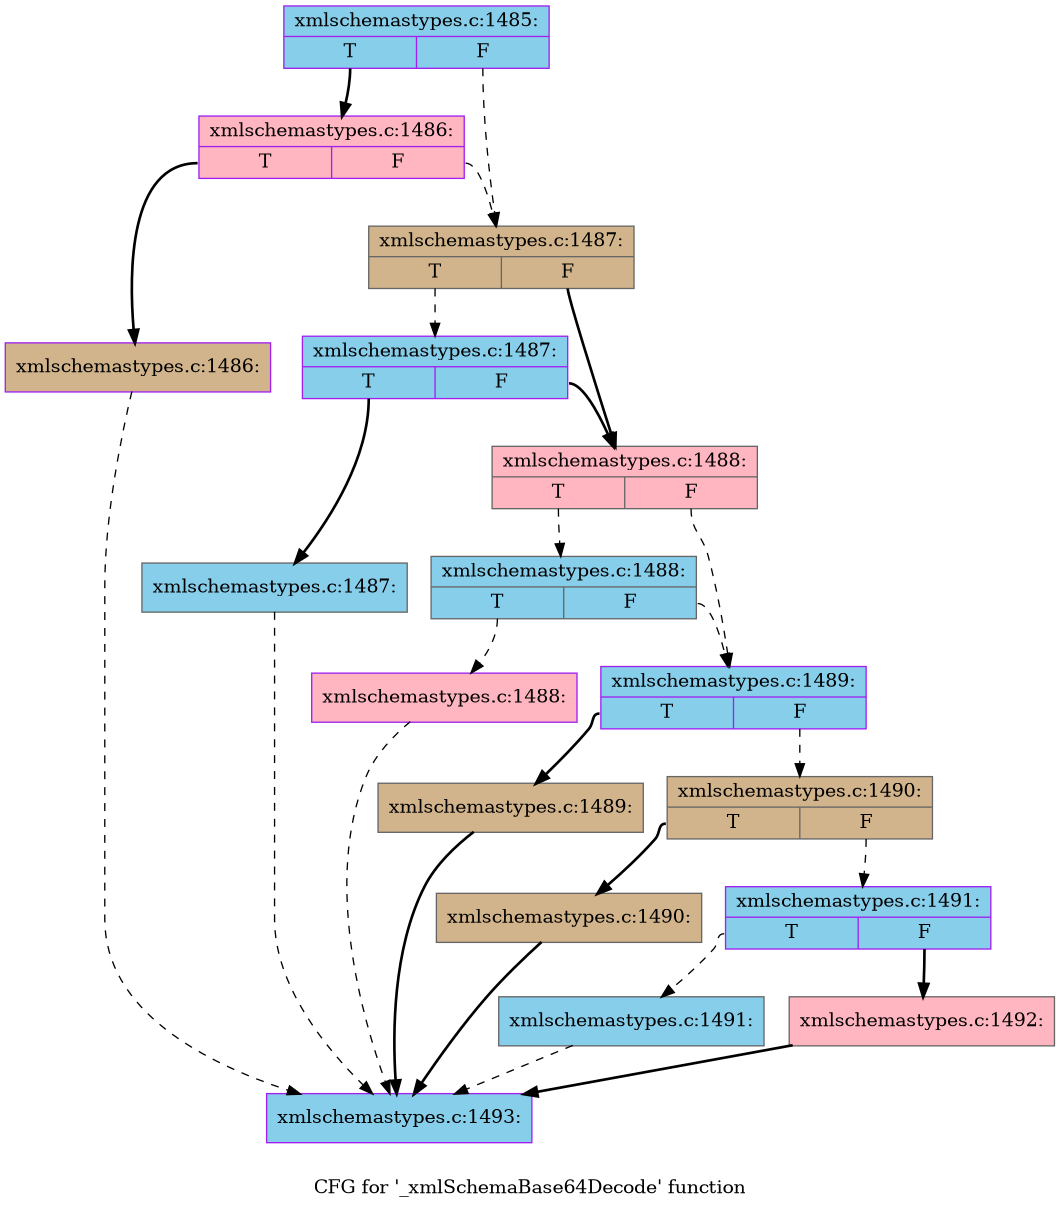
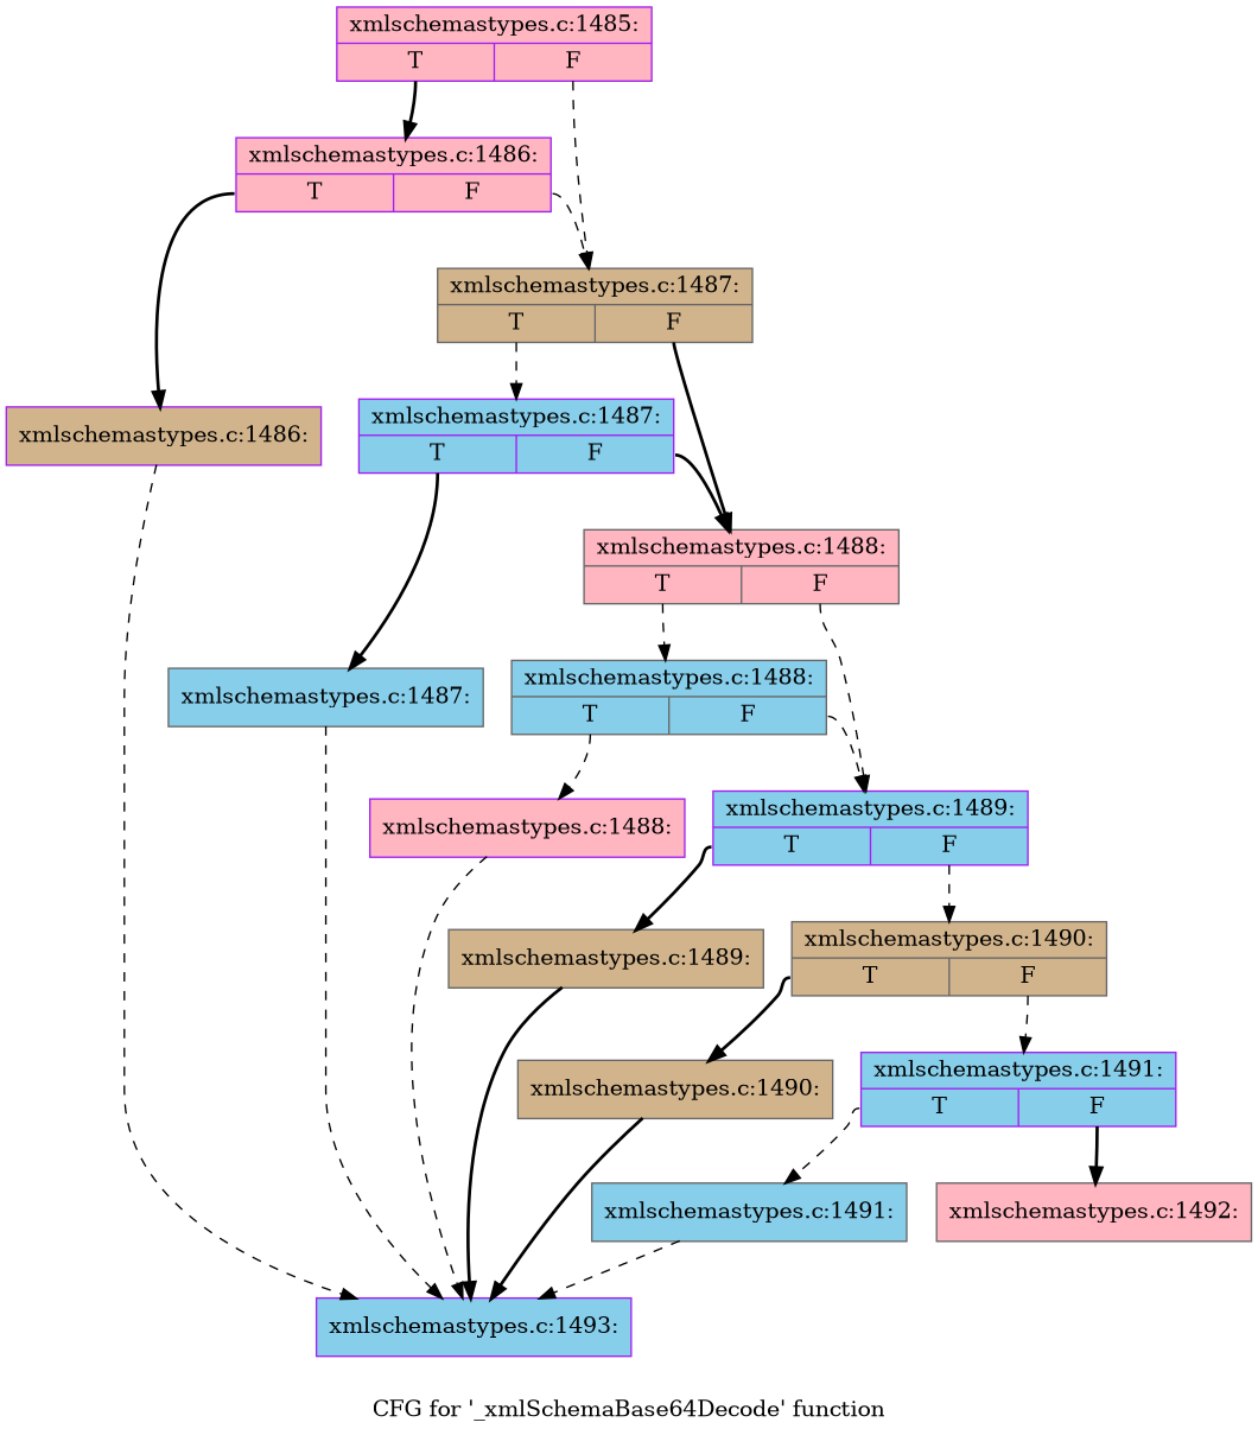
  digraph {
    label="CFG for '_xmlSchemaBase64Decode' function"
    node [color=gray40 fillcolor=skyblue shape=record style=filled]
    edge [style=dashed tailport=s0]
-   n1 [color=purple label="{xmlschemastypes.c:1485:|{<s0>T|<s1>F}}"]
+   n1 [color=purple fillcolor=lightpink label="{xmlschemastypes.c:1485:|{<s0>T|<s1>F}}"]
    n2 [color=purple fillcolor=lightpink label="{xmlschemastypes.c:1486:|{<s0>T|<s1>F}}"]
    n3 [fillcolor=tan label="{xmlschemastypes.c:1487:|{<s0>T|<s1>F}}"]
    n4 [color=purple fillcolor=tan label="{xmlschemastypes.c:1486:}"]
    n5 [color=purple label="{xmlschemastypes.c:1487:|{<s0>T|<s1>F}}"]
    n6 [fillcolor=lightpink label="{xmlschemastypes.c:1488:|{<s0>T|<s1>F}}"]
    n7 [color=purple label="{xmlschemastypes.c:1493:}"]
    n8 [label="{xmlschemastypes.c:1487:}"]
    n9 [label="{xmlschemastypes.c:1488:|{<s0>T|<s1>F}}"]
    n10 [color=purple label="{xmlschemastypes.c:1489:|{<s0>T|<s1>F}}"]
    n11 [color=purple fillcolor=lightpink label="{xmlschemastypes.c:1488:}"]
    n12 [fillcolor=tan label="{xmlschemastypes.c:1489:}"]
    n13 [fillcolor=tan label="{xmlschemastypes.c:1490:|{<s0>T|<s1>F}}"]
    n14 [fillcolor=tan label="{xmlschemastypes.c:1490:}"]
    n15 [color=purple label="{xmlschemastypes.c:1491:|{<s0>T|<s1>F}}"]
    n16 [label="{xmlschemastypes.c:1491:}"]
    n17 [fillcolor=lightpink label="{xmlschemastypes.c:1492:}"]
    n1 -> n2 [style=bold]
    n1 -> n3 [tailport=s1]
    n2 -> n3 [tailport=s1]
    n2 -> n4 [style=bold]
    n3 -> n5
    n3 -> n6 [style=bold tailport=s1]
    n4 -> n7
    n5 -> n6 [style=bold tailport=s1]
    n5 -> n8 [style=bold]
    n6 -> n9
    n6 -> n10 [tailport=s1]
    n8 -> n7
    n9 -> n10 [tailport=s1]
    n9 -> n11
    n10 -> n12 [style=bold]
    n10 -> n13 [tailport=s1]
    n11 -> n7
    n12 -> n7 [style=bold]
    n13 -> n14 [style=bold]
    n13 -> n15 [tailport=s1]
    n14 -> n7 [style=bold]
    n15 -> n16
    n15 -> n17 [style=bold tailport=s1]
    n16 -> n7
-   n17 -> n7 [style=bold]
  }
